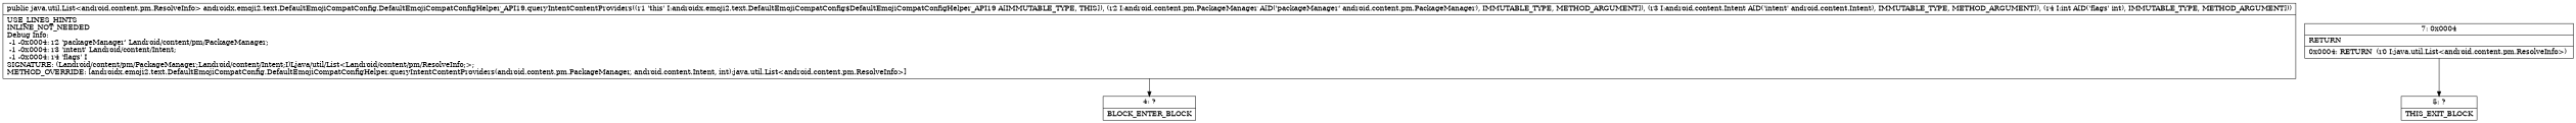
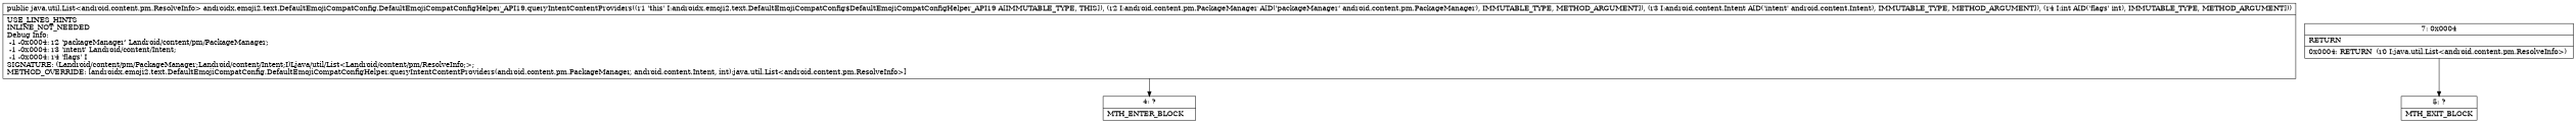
  digraph {
    node [shape=record]
-   n1 [label="{4\:\ ?|BLOCK_ENTER_BLOCK\l}"]
+   n1 [label="{4\:\ ?|MTH_ENTER_BLOCK\l}"]
    n2 [label="{7\:\ 0x0004|RETURN\l|0x0004: RETURN  (r0 I:java.util.List\<android.content.pm.ResolveInfo\>) \l}"]
-   n3 [label="{5\:\ ?|THIS_EXIT_BLOCK\l}"]
+   n3 [label="{5\:\ ?|MTH_EXIT_BLOCK\l}"]
    n4 [label="{public java.util.List\<android.content.pm.ResolveInfo\> androidx.emoji2.text.DefaultEmojiCompatConfig.DefaultEmojiCompatConfigHelper_API19.queryIntentContentProviders((r1 'this' I:androidx.emoji2.text.DefaultEmojiCompatConfig$DefaultEmojiCompatConfigHelper_API19 A[IMMUTABLE_TYPE, THIS]), (r2 I:android.content.pm.PackageManager A[D('packageManager' android.content.pm.PackageManager), IMMUTABLE_TYPE, METHOD_ARGUMENT]), (r3 I:android.content.Intent A[D('intent' android.content.Intent), IMMUTABLE_TYPE, METHOD_ARGUMENT]), (r4 I:int A[D('flags' int), IMMUTABLE_TYPE, METHOD_ARGUMENT]))  | USE_LINES_HINTS\lINLINE_NOT_NEEDED\lDebug Info:\l  \-1 \-0x0004: r2 'packageManager' Landroid\/content\/pm\/PackageManager;\l  \-1 \-0x0004: r3 'intent' Landroid\/content\/Intent;\l  \-1 \-0x0004: r4 'flags' I\lSIGNATURE: (Landroid\/content\/pm\/PackageManager;Landroid\/content\/Intent;I)Ljava\/util\/List\<Landroid\/content\/pm\/ResolveInfo;\>;\lMETHOD_OVERRIDE: [androidx.emoji2.text.DefaultEmojiCompatConfig.DefaultEmojiCompatConfigHelper.queryIntentContentProviders(android.content.pm.PackageManager, android.content.Intent, int):java.util.List\<android.content.pm.ResolveInfo\>]\l}"]
    n2 -> n3
    n4 -> n1
  }
